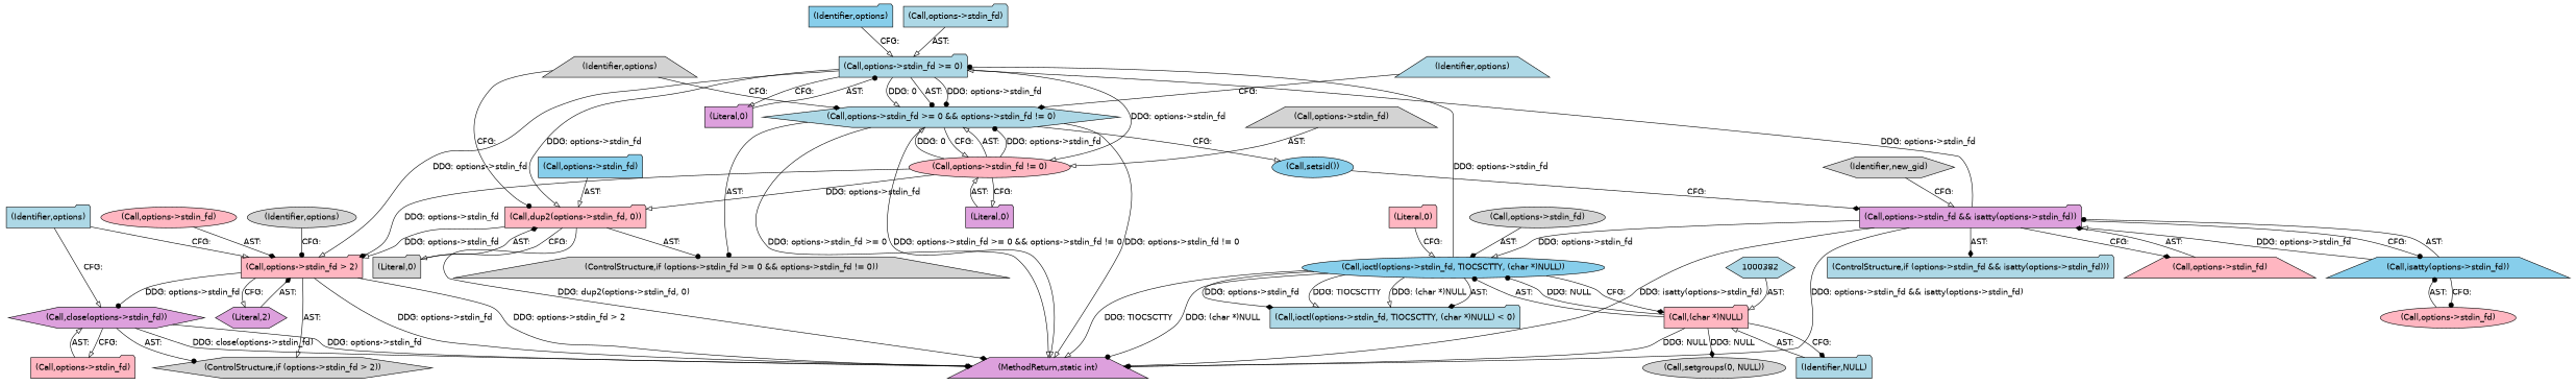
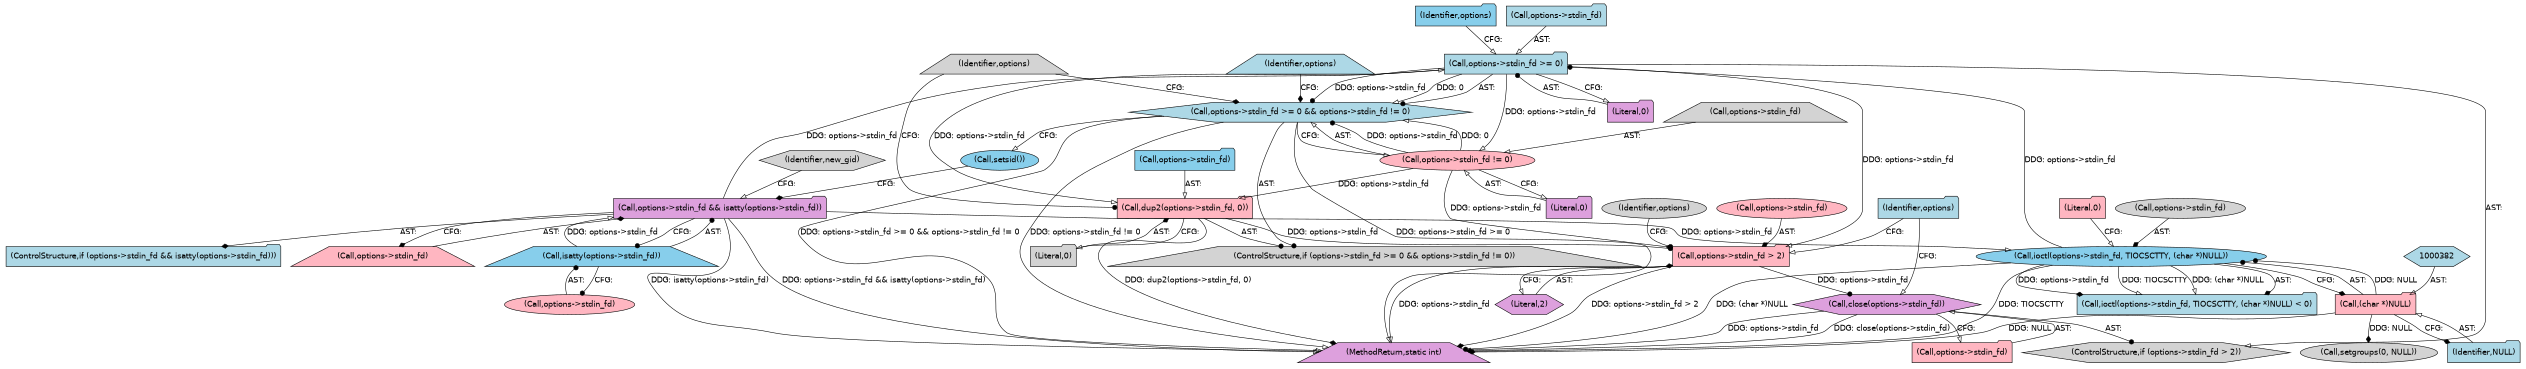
  digraph {
    fontname="DejaVu Sans"
    node [fillcolor=lightblue fontname="DejaVu Sans" shape=folder style=filled]
    edge [arrowhead=onormal fontname="DejaVu Sans"]
    n1 [label="(Call,options->stdin_fd >= 0)"]
    n2 [label="(Call,options->stdin_fd >= 0 && options->stdin_fd != 0)" shape=hexagon]
    n3 [fillcolor=lightpink label="(Call,options->stdin_fd != 0)" shape=ellipse]
    n4 [fillcolor=lightpink label="(Call,dup2(options->stdin_fd, 0))"]
    n5 [fillcolor=lightpink label="(Call,options->stdin_fd > 2)"]
    n6 [fillcolor=plum label="(Literal,0)"]
    n7 [fillcolor=plum label="(MethodReturn,static int)" shape=trapezium]
    n8 [fillcolor=lightgrey label="(ControlStructure,if (options->stdin_fd >= 0 && options->stdin_fd != 0))" shape=trapezium]
    n9 [fillcolor=skyblue label="(Call,setsid())" shape=ellipse]
    n10 [fillcolor=plum label="(Literal,0)"]
    n11 [fillcolor=lightgrey label="(Literal,0)"]
    n12 [fillcolor=plum label="(Call,close(options->stdin_fd))" shape=hexagon]
    n13 [fillcolor=plum label="(Literal,2)" shape=hexagon]
    n14 [fillcolor=lightgrey label="(ControlStructure,if (options->stdin_fd > 2))" shape=hexagon]
    n15 [fillcolor=skyblue label="(Call,ioctl(options->stdin_fd, TIOCSCTTY, (char *)NULL))" shape=ellipse]
    n16 [fillcolor=lightpink label="(Call,(char *)NULL)"]
    n17 [label="(Call,ioctl(options->stdin_fd, TIOCSCTTY, (char *)NULL) < 0)"]
    n18 [fillcolor=lightgrey label="(Call,setgroups(0, NULL))" shape=ellipse]
    n19 [label="(Identifier,NULL)"]
    n20 [fillcolor=plum label="(Call,options->stdin_fd && isatty(options->stdin_fd))"]
    n21 [fillcolor=skyblue label="(Call,isatty(options->stdin_fd))" shape=trapezium]
    n22 [label="(ControlStructure,if (options->stdin_fd && isatty(options->stdin_fd)))"]
    n23 [fillcolor=lightpink label="(Call,options->stdin_fd)" shape=trapezium]
    n24 [fillcolor=lightpink label="(Call,options->stdin_fd)" shape=ellipse]
    n25 [fillcolor=lightpink label="(Call,options->stdin_fd)"]
    n26 [fillcolor=skyblue label="(Identifier,options)"]
    n27 [label="(Identifier,options)" shape=trapezium]
    n28 [fillcolor=lightpink label="(Literal,0)"]
    n29 [fillcolor=lightgrey label="(Call,options->stdin_fd)" shape=trapezium]
    n30 [label="(Identifier,options)"]
    n31 [fillcolor=lightgrey label="(Identifier,options)" shape=ellipse]
    n32 [fillcolor=lightgrey label="(Call,options->stdin_fd)" shape=ellipse]
    n33 [fillcolor=skyblue label="(Call,options->stdin_fd)"]
    n34 [fillcolor=lightpink label="(Call,options->stdin_fd)" shape=ellipse]
    n35 [label="(Call,options->stdin_fd)"]
    n36 [fillcolor=lightgrey label="(Identifier,options)" shape=trapezium]
    n37 [fillcolor=lightgrey label="(Identifier,new_gid)" shape=hexagon]
    1000382 [shape=hexagon]
    n1 -> n2 [arrowhead=dot label="AST: "]
    n1 -> n2 [arrowhead=dot label="DDG: options->stdin_fd"]
    n1 -> n2 [label="DDG: 0"]
    n1 -> n3 [label="DDG: options->stdin_fd"]
    n1 -> n4 [label="DDG: options->stdin_fd"]
    n1 -> n5 [label="DDG: options->stdin_fd"]
    n1 -> n6 [label="CFG: "]
    n2 -> n3 [label="CFG: "]
    n2 -> n7 [label="DDG: options->stdin_fd >= 0 && options->stdin_fd != 0"]
    n2 -> n7 [label="DDG: options->stdin_fd >= 0"]
    n2 -> n7 [label="DDG: options->stdin_fd != 0"]
    n2 -> n8 [arrowhead=dot label="AST: "]
    n2 -> n9 [label="CFG: "]
    n3 -> n2 [label="AST: "]
    n3 -> n2 [arrowhead=dot label="DDG: options->stdin_fd"]
    n3 -> n2 [label="DDG: 0"]
    n3 -> n4 [label="DDG: options->stdin_fd"]
    n3 -> n5 [arrowhead=diamond label="DDG: options->stdin_fd"]
    n3 -> n10 [label="CFG: "]
-   n4 -> n5 [label="DDG: options->stdin_fd"]
+   n4 -> n5 [arrowhead=dot label="DDG: options->stdin_fd"]
    n4 -> n7 [arrowhead=diamond label="DDG: dup2(options->stdin_fd, 0)"]
    n4 -> n8 [arrowhead=dot label="AST: "]
    n4 -> n11 [label="CFG: "]
    n5 -> n7 [label="DDG: options->stdin_fd"]
    n5 -> n7 [arrowhead=diamond label="DDG: options->stdin_fd > 2"]
    n5 -> n12 [arrowhead=dot label="DDG: options->stdin_fd"]
    n5 -> n13 [label="CFG: "]
-   n5 -> n14 [label="AST: "]
+   n1 -> n14 [label="AST: "]
    n6 -> n1 [arrowhead=dot label="AST: "]
    n9 -> n20 [arrowhead=diamond label="CFG: "]
    n10 -> n3 [label="AST: "]
    n11 -> n4 [arrowhead=diamond label="AST: "]
    n12 -> n7 [arrowhead=diamond label="DDG: close(options->stdin_fd)"]
    n12 -> n7 [label="DDG: options->stdin_fd"]
    n12 -> n14 [arrowhead=dot label="AST: "]
    n12 -> n25 [label="CFG: "]
    n13 -> n5 [arrowhead=diamond label="AST: "]
    n15 -> n1 [arrowhead=dot label="DDG: options->stdin_fd"]
    n15 -> n7 [label="DDG: TIOCSCTTY"]
    n15 -> n7 [arrowhead=dot label="DDG: (char *)NULL"]
    n15 -> n16 [arrowhead=diamond label="CFG: "]
    n15 -> n17 [arrowhead=diamond label="AST: "]
    n15 -> n17 [arrowhead=diamond label="DDG: options->stdin_fd"]
    n15 -> n17 [label="DDG: TIOCSCTTY"]
    n15 -> n17 [label="DDG: (char *)NULL"]
    n16 -> n7 [arrowhead=diamond label="DDG: NULL"]
    n16 -> n15 [arrowhead=dot label="AST: "]
    n16 -> n15 [arrowhead=dot label="DDG: NULL"]
    n16 -> n18 [arrowhead=diamond label="DDG: NULL"]
    n16 -> n19 [arrowhead=diamond label="CFG: "]
    n19 -> n16 [label="AST: "]
    n20 -> n1 [label="DDG: options->stdin_fd"]
    n20 -> n7 [label="DDG: isatty(options->stdin_fd)"]
    n20 -> n7 [label="DDG: options->stdin_fd && isatty(options->stdin_fd)"]
    n20 -> n15 [label="DDG: options->stdin_fd"]
    n20 -> n21 [arrowhead=dot label="CFG: "]
    n20 -> n22 [arrowhead=diamond label="AST: "]
    n20 -> n23 [arrowhead=diamond label="CFG: "]
    n21 -> n20 [arrowhead=dot label="AST: "]
    n21 -> n20 [label="DDG: options->stdin_fd"]
    n21 -> n24 [arrowhead=dot label="CFG: "]
    n23 -> n20 [arrowhead=diamond label="AST: "]
    n24 -> n21 [arrowhead=dot label="AST: "]
    n25 -> n12 [label="AST: "]
    n26 -> n1 [label="CFG: "]
    n27 -> n2 [arrowhead=diamond label="CFG: "]
    n28 -> n15 [label="CFG: "]
    n29 -> n3 [label="AST: "]
    n30 -> n5 [label="CFG: "]
    n30 -> n12 [label="CFG: "]
    n31 -> n5 [arrowhead=dot label="CFG: "]
    n32 -> n15 [arrowhead=diamond label="AST: "]
    n33 -> n4 [label="AST: "]
    n34 -> n5 [arrowhead=diamond label="AST: "]
    n35 -> n1 [label="AST: "]
    n36 -> n2 [arrowhead=diamond label="CFG: "]
    n36 -> n4 [arrowhead=dot label="CFG: "]
    n37 -> n20 [label="CFG: "]
    1000382 -> n16 [label="AST: "]
  }
